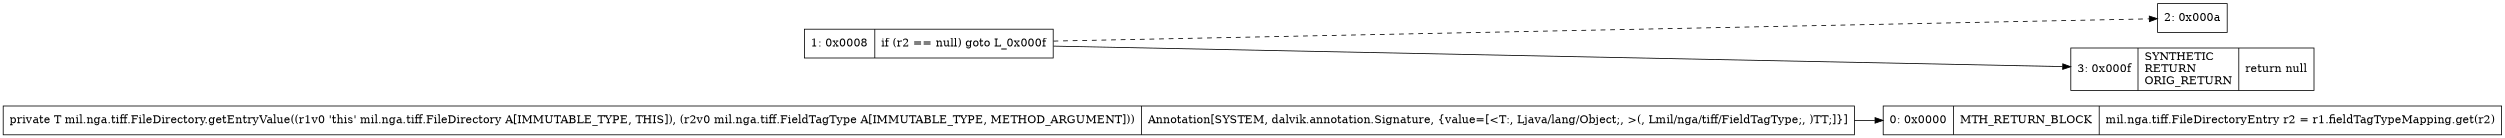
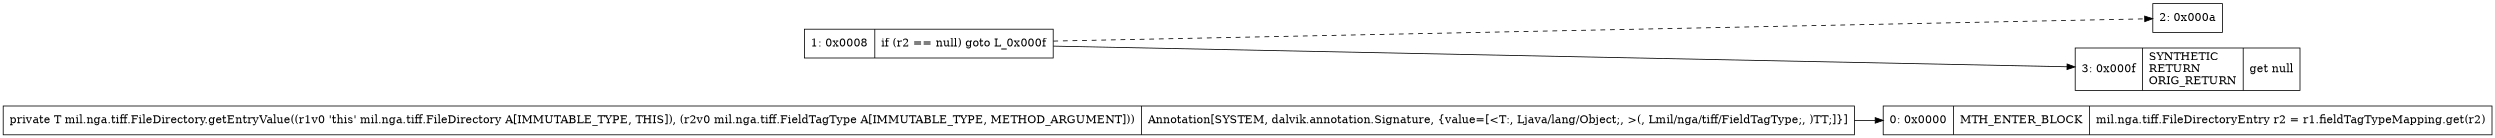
  digraph {
    rankdir=LR
    node [shape=record]
-   n1 [label="{0\:\ 0x0000|MTH_RETURN_BLOCK\l|mil.nga.tiff.FileDirectoryEntry r2 = r1.fieldTagTypeMapping.get(r2)\l}"]
+   n1 [label="{0\:\ 0x0000|MTH_ENTER_BLOCK\l|mil.nga.tiff.FileDirectoryEntry r2 = r1.fieldTagTypeMapping.get(r2)\l}"]
    n2 [label="{1\:\ 0x0008|if (r2 == null) goto L_0x000f\l}"]
    n3 [label="{2\:\ 0x000a}"]
-   n4 [label="{3\:\ 0x000f|SYNTHETIC\lRETURN\lORIG_RETURN\l|return null\l}"]
+   n4 [label="{3\:\ 0x000f|SYNTHETIC\lRETURN\lORIG_RETURN\l|get null\l}"]
    n5 [label="{private T mil.nga.tiff.FileDirectory.getEntryValue((r1v0 'this' mil.nga.tiff.FileDirectory A[IMMUTABLE_TYPE, THIS]), (r2v0 mil.nga.tiff.FieldTagType A[IMMUTABLE_TYPE, METHOD_ARGUMENT]))  | Annotation[SYSTEM, dalvik.annotation.Signature, \{value=[\<T:, Ljava\/lang\/Object;, \>(, Lmil\/nga\/tiff\/FieldTagType;, )TT;]\}]\l}"]
    n2 -> n3 [style=dashed]
    n2 -> n4
    n5 -> n1
  }
